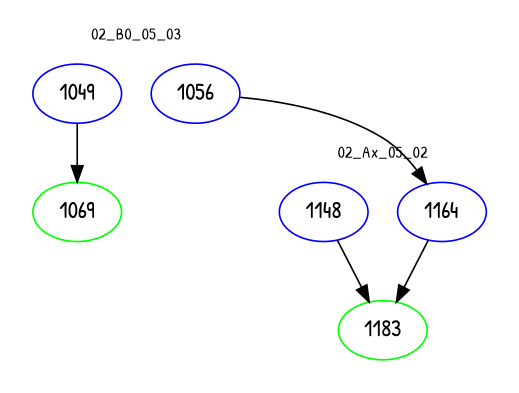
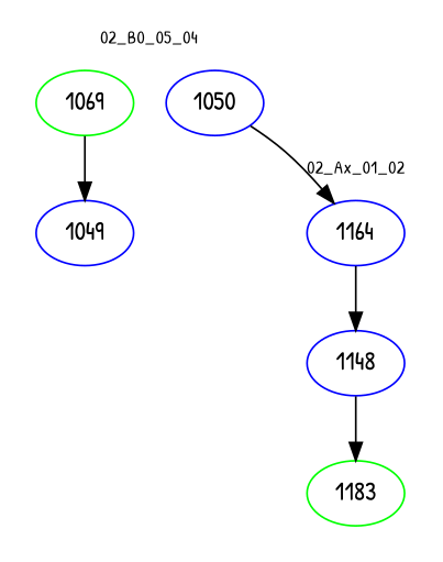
  digraph {
    fontname="Patrick Hand"
    node [color=blue fontname="Patrick Hand"]
    edge [color=black fontname="Patrick Hand"]
    n1 [label=1164]
    n2 [label=1148]
    n3 [color=green label=1183]
-   n4 [label=1056]
+   n4 [label=1050]
    n5 [label=1049]
    n6 [color=green label=1069]
    subgraph cluster_1 {
      color=white
      fontsize=10
-     label="02_Ax_05_02"
+     label="02_Ax_01_02"
      n1
      n2
      n3
    }
    subgraph cluster_2 {
      color=white
      fontsize=10
-     label="02_B0_05_03"
+     label="02_B0_05_04"
      n4
      n5
      n6
    }
-   n1 -> n3
+   n1 -> n2
    n2 -> n3
    n4 -> n1
-   n5 -> n6
+   n6 -> n5
  }
